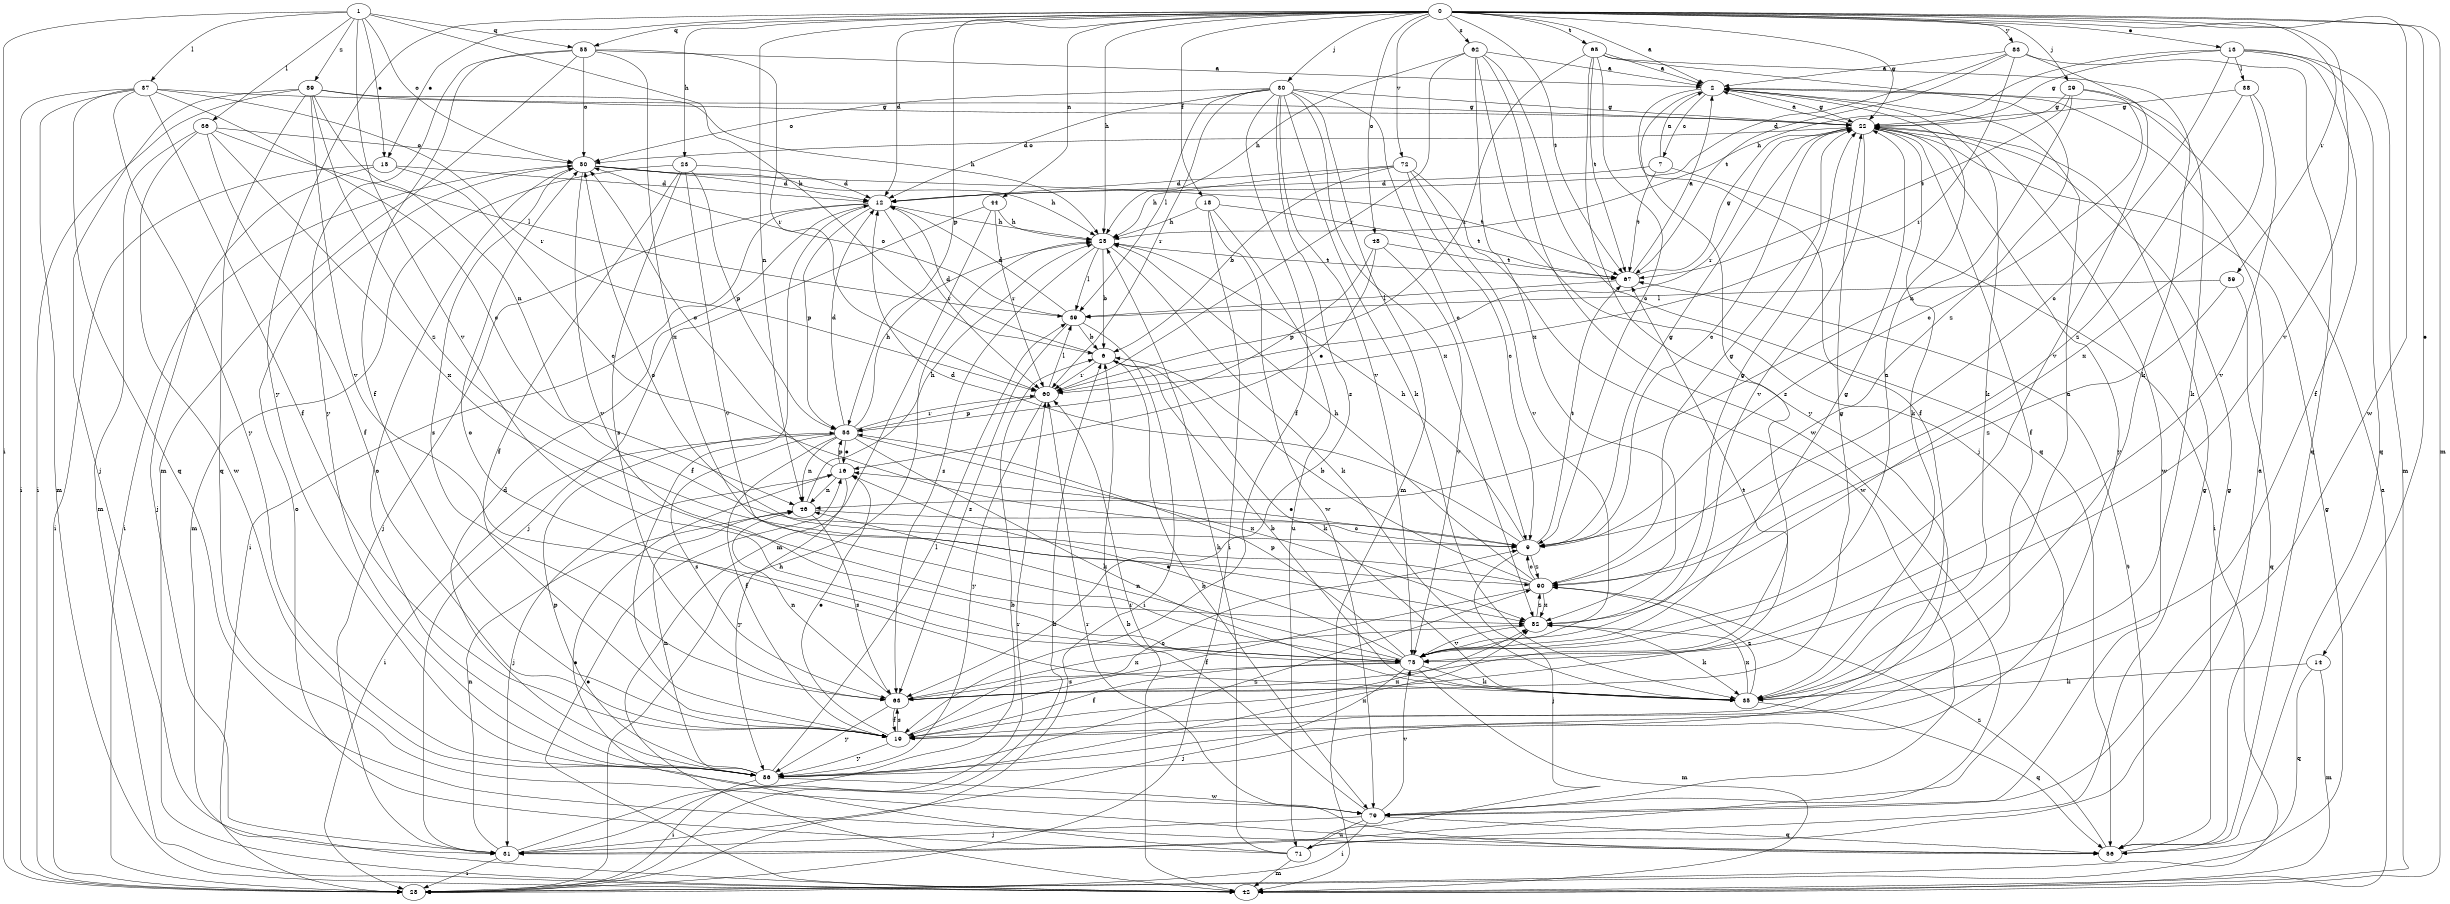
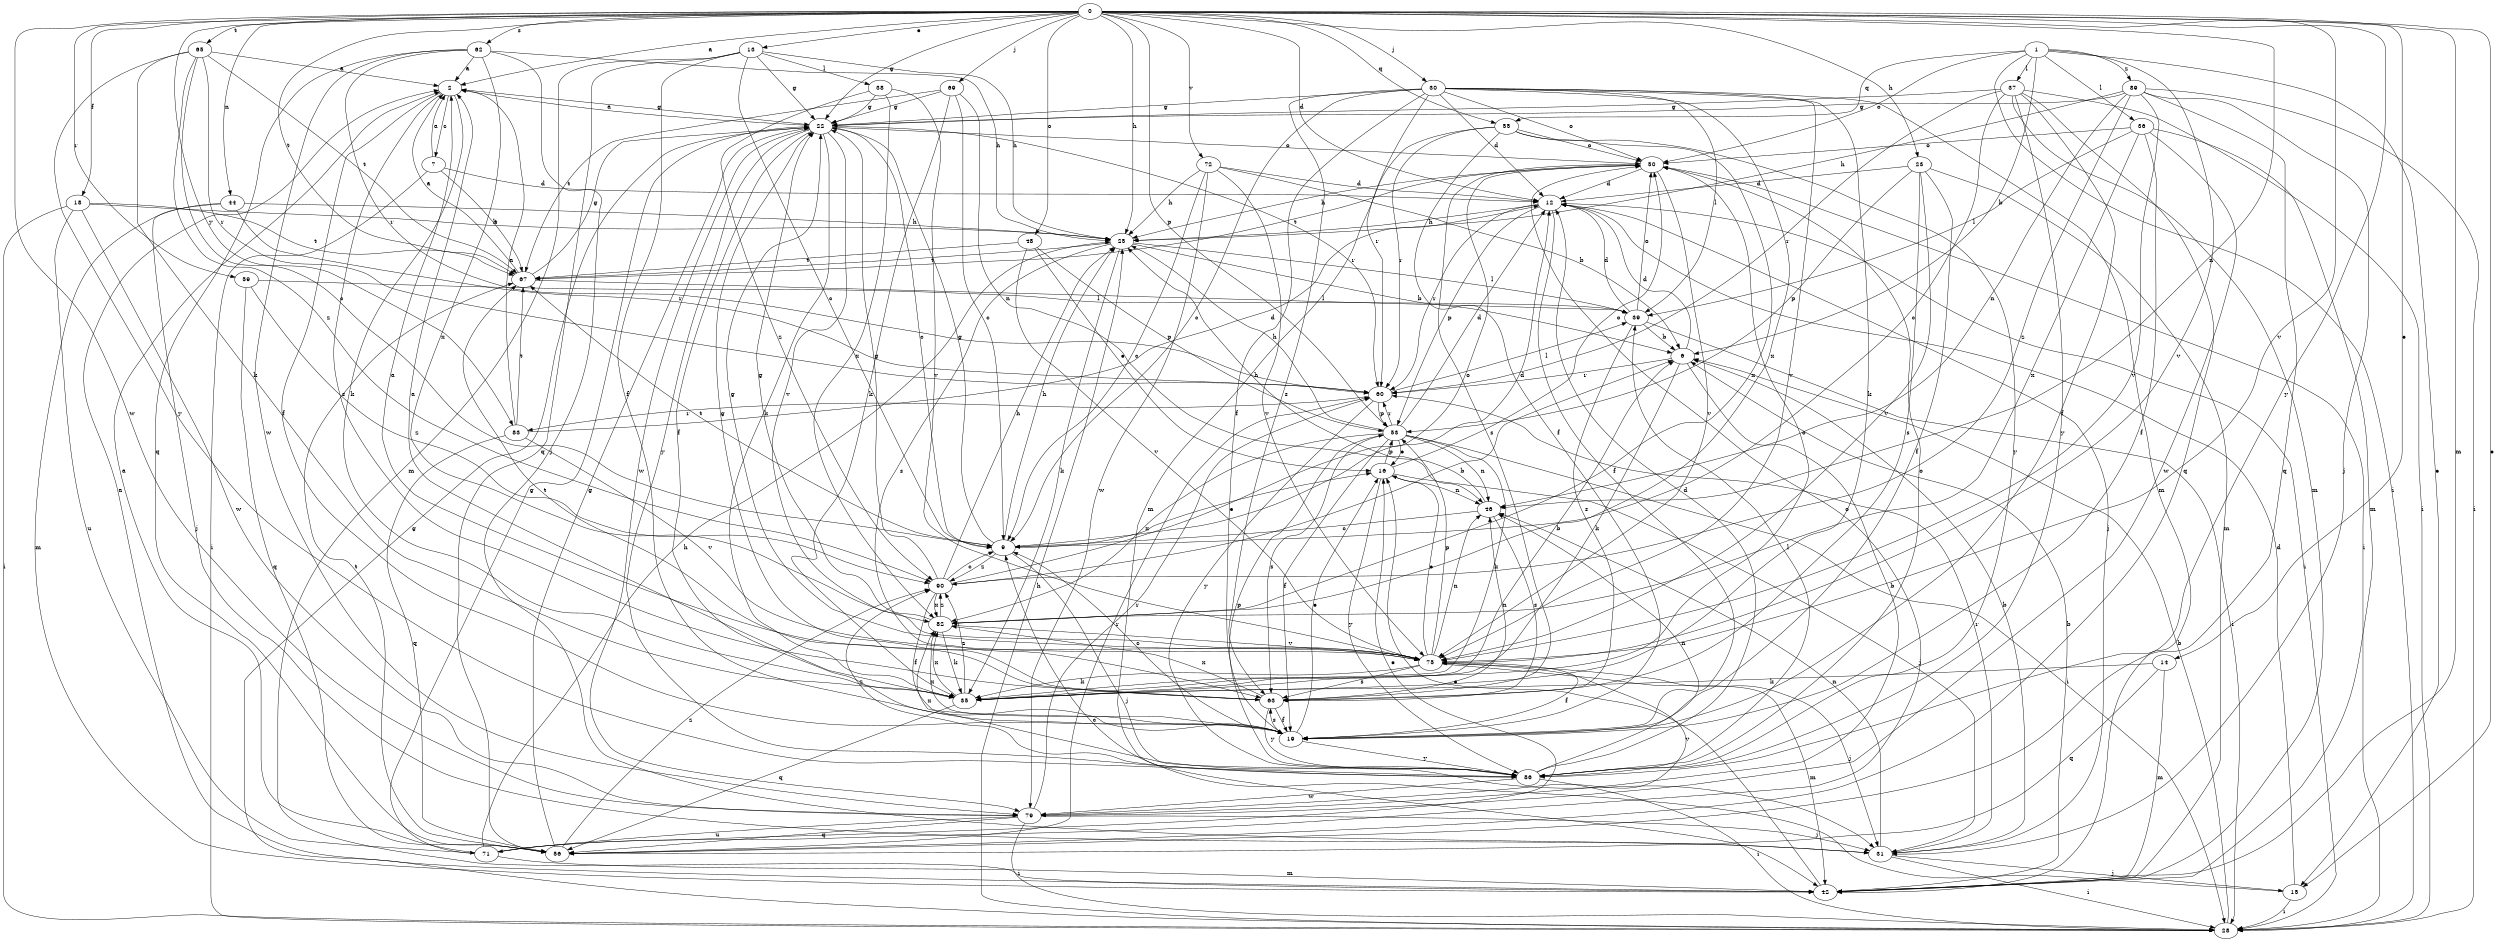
  strict digraph {
    0
    2
    12
    13
    14
    15
    18
    22
    23
    25
-   29
+   29 [label=69]
    30
    42
    44
    46
    48
    53
    55
    59
    62
    65
    67
    72
    75
    79
    83
    86
    7
    19
    35
    63
    28
    60
    31
    9
    38
    56
    71
    50
    6
    39
    82
    16
    90
    1
    36
    37
    89
    0 -> 2 [label=a]
    0 -> 12 [label=d]
    0 -> 13 [label=e]
    0 -> 14 [label=e]
    0 -> 15 [label=e]
    0 -> 18 [label=f]
    0 -> 22 [label=g]
    0 -> 23 [label=h]
    0 -> 25 [label=h]
    0 -> 29 [label=j]
    0 -> 30 [label=j]
    0 -> 42 [label=m]
    0 -> 44 [label=n]
    0 -> 46 [label=n]
    0 -> 48 [label=o]
    0 -> 53 [label=p]
    0 -> 55 [label=q]
    0 -> 59 [label=r]
    0 -> 62 [label=s]
    0 -> 65 [label=t]
    0 -> 67 [label=t]
    0 -> 72 [label=v]
    0 -> 75 [label=v]
    0 -> 79 [label=w]
    0 -> 83 [label=y]
    0 -> 86 [label=y]
    2 -> 22 [label=g]
    2 -> 7 [label=c]
    2 -> 19 [label=f]
    2 -> 35 [label=k]
    2 -> 63 [label=s]
    12 -> 25 [label=h]
    12 -> 53 [label=p]
    12 -> 19 [label=f]
    12 -> 28 [label=i]
    12 -> 60 [label=r]
    12 -> 31 [label=j]
    13 -> 22 [label=g]
    13 -> 25 [label=h]
    13 -> 42 [label=m]
    13 -> 19 [label=f]
    13 -> 9 [label=c]
    13 -> 38 [label=l]
    13 -> 56 [label=q]
    14 -> 42 [label=m]
    14 -> 35 [label=k]
    14 -> 56 [label=q]
    15 -> 12 [label=d]
    15 -> 28 [label=i]
-   15 -> 31 [label=j]
+   31 -> 15 [label=j]
    15 -> 9 [label=c]
    18 -> 25 [label=h]
    18 -> 67 [label=t]
    18 -> 79 [label=w]
    18 -> 28 [label=i]
    18 -> 71 [label=u]
    22 -> 2 [label=a]
    22 -> 75 [label=v]
    22 -> 79 [label=w]
    22 -> 86 [label=y]
    22 -> 19 [label=f]
    22 -> 35 [label=k]
    22 -> 60 [label=r]
    22 -> 9 [label=c]
    22 -> 50 [label=o]
    23 -> 12 [label=d]
    23 -> 42 [label=m]
    23 -> 53 [label=p]
    23 -> 75 [label=v]
    23 -> 19 [label=f]
    23 -> 63 [label=s]
    25 -> 67 [label=t]
    25 -> 35 [label=k]
    25 -> 63 [label=s]
    25 -> 6 [label=b]
    25 -> 39 [label=l]
    29 -> 22 [label=g]
    29 -> 46 [label=n]
    29 -> 67 [label=t]
    29 -> 35 [label=k]
    29 -> 9 [label=c]
    30 -> 12 [label=d]
    30 -> 22 [label=g]
    30 -> 42 [label=m]
    30 -> 75 [label=v]
    30 -> 19 [label=f]
    30 -> 35 [label=k]
    30 -> 63 [label=s]
    30 -> 60 [label=r]
    30 -> 9 [label=c]
    30 -> 50 [label=o]
    30 -> 39 [label=l]
    30 -> 82 [label=x]
    42 -> 2 [label=a]
    42 -> 6 [label=b]
    42 -> 16 [label=e]
    44 -> 25 [label=h]
    44 -> 42 [label=m]
    44 -> 60 [label=r]
    44 -> 31 [label=j]
    46 -> 25 [label=h]
    46 -> 63 [label=s]
    46 -> 9 [label=c]
    48 -> 53 [label=p]
    48 -> 67 [label=t]
    48 -> 75 [label=v]
    48 -> 16 [label=e]
    53 -> 12 [label=d]
    53 -> 25 [label=h]
    53 -> 46 [label=n]
    53 -> 19 [label=f]
    53 -> 35 [label=k]
    53 -> 63 [label=s]
    53 -> 28 [label=i]
    53 -> 60 [label=r]
    53 -> 82 [label=x]
    53 -> 16 [label=e]
-   55 -> 2 [label=a]
    55 -> 42 [label=m]
    55 -> 86 [label=y]
    55 -> 19 [label=f]
    55 -> 60 [label=r]
    55 -> 50 [label=o]
    55 -> 82 [label=x]
    59 -> 56 [label=q]
    59 -> 39 [label=l]
    59 -> 90 [label=z]
    62 -> 2 [label=a]
    62 -> 25 [label=h]
    62 -> 79 [label=w]
    62 -> 60 [label=r]
    62 -> 31 [label=j]
    62 -> 56 [label=q]
    62 -> 82 [label=x]
    65 -> 2 [label=a]
    65 -> 67 [label=t]
    65 -> 86 [label=y]
    65 -> 35 [label=k]
    65 -> 60 [label=r]
    65 -> 9 [label=c]
    65 -> 90 [label=z]
    67 -> 2 [label=a]
    67 -> 22 [label=g]
    67 -> 39 [label=l]
    72 -> 12 [label=d]
    72 -> 25 [label=h]
    72 -> 75 [label=v]
    72 -> 79 [label=w]
    72 -> 9 [label=c]
    72 -> 6 [label=b]
    75 -> 2 [label=a]
    75 -> 22 [label=g]
    75 -> 42 [label=m]
    75 -> 46 [label=n]
    75 -> 53 [label=p]
    75 -> 19 [label=f]
    75 -> 35 [label=k]
    75 -> 63 [label=s]
    75 -> 31 [label=j]
    75 -> 16 [label=e]
    79 -> 75 [label=v]
    79 -> 28 [label=i]
    79 -> 60 [label=r]
    79 -> 31 [label=j]
    79 -> 56 [label=q]
    79 -> 71 [label=u]
    83 -> 2 [label=a]
    83 -> 12 [label=d]
    83 -> 67 [label=t]
    83 -> 75 [label=v]
-   83 -> 60 [label=r]
+   60 -> 83 [label=r]
    83 -> 56 [label=q]
    86 -> 12 [label=d]
    86 -> 46 [label=n]
    86 -> 53 [label=p]
    86 -> 79 [label=w]
    86 -> 28 [label=i]
    86 -> 50 [label=o]
    86 -> 39 [label=l]
    86 -> 82 [label=x]
    86 -> 90 [label=z]
    7 -> 2 [label=a]
    7 -> 12 [label=d]
    7 -> 67 [label=t]
    7 -> 28 [label=i]
    19 -> 86 [label=y]
    19 -> 63 [label=s]
    19 -> 9 [label=c]
    19 -> 82 [label=x]
    19 -> 16 [label=e]
    35 -> 2 [label=a]
    35 -> 56 [label=q]
    35 -> 50 [label=o]
    35 -> 6 [label=b]
    35 -> 82 [label=x]
    35 -> 90 [label=z]
    63 -> 22 [label=g]
    63 -> 46 [label=n]
    63 -> 67 [label=t]
    63 -> 86 [label=y]
    63 -> 19 [label=f]
    63 -> 82 [label=x]
    28 -> 22 [label=g]
    28 -> 25 [label=h]
    28 -> 6 [label=b]
    60 -> 53 [label=p]
    60 -> 86 [label=y]
    60 -> 39 [label=l]
    31 -> 46 [label=n]
    31 -> 28 [label=i]
    31 -> 60 [label=r]
    31 -> 6 [label=b]
    9 -> 12 [label=d]
    9 -> 22 [label=g]
    9 -> 25 [label=h]
    9 -> 67 [label=t]
    9 -> 31 [label=j]
    9 -> 16 [label=e]
    9 -> 90 [label=z]
    38 -> 22 [label=g]
    38 -> 75 [label=v]
    38 -> 82 [label=x]
    38 -> 90 [label=z]
    56 -> 22 [label=g]
    56 -> 67 [label=t]
    56 -> 60 [label=r]
    56 -> 90 [label=z]
    71 -> 2 [label=a]
    71 -> 22 [label=g]
    71 -> 25 [label=h]
    71 -> 42 [label=m]
    71 -> 50 [label=o]
    71 -> 16 [label=e]
    50 -> 12 [label=d]
    50 -> 25 [label=h]
    50 -> 67 [label=t]
    50 -> 75 [label=v]
    50 -> 63 [label=s]
    50 -> 28 [label=i]
    6 -> 12 [label=d]
    6 -> 79 [label=b]
    6 -> 35 [label=k]
    6 -> 60 [label=r]
    39 -> 12 [label=d]
    39 -> 63 [label=s]
    39 -> 28 [label=i]
    39 -> 50 [label=o]
    39 -> 6 [label=b]
    82 -> 22 [label=g]
    82 -> 75 [label=v]
    82 -> 35 [label=k]
    82 -> 90 [label=z]
    16 -> 46 [label=n]
    16 -> 53 [label=p]
    16 -> 86 [label=y]
    16 -> 31 [label=j]
    16 -> 50 [label=o]
    90 -> 22 [label=g]
    90 -> 25 [label=h]
    90 -> 19 [label=f]
    90 -> 9 [label=c]
    90 -> 50 [label=o]
    90 -> 6 [label=b]
    90 -> 82 [label=x]
    1 -> 15 [label=e]
    1 -> 55 [label=q]
    1 -> 75 [label=v]
    1 -> 28 [label=i]
    1 -> 50 [label=o]
    1 -> 6 [label=b]
    1 -> 36 [label=l]
    1 -> 37 [label=l]
    1 -> 89 [label=z]
    36 -> 42 [label=m]
    36 -> 79 [label=w]
    36 -> 19 [label=f]
    36 -> 50 [label=o]
    36 -> 39 [label=l]
    36 -> 82 [label=x]
    37 -> 22 [label=g]
    37 -> 42 [label=m]
    37 -> 86 [label=y]
    37 -> 19 [label=f]
    37 -> 28 [label=i]
    37 -> 60 [label=r]
    37 -> 9 [label=c]
    37 -> 56 [label=q]
    89 -> 22 [label=g]
    89 -> 25 [label=h]
    89 -> 46 [label=n]
    89 -> 75 [label=v]
    89 -> 28 [label=i]
    89 -> 31 [label=j]
    89 -> 56 [label=q]
    89 -> 90 [label=z]
  }
